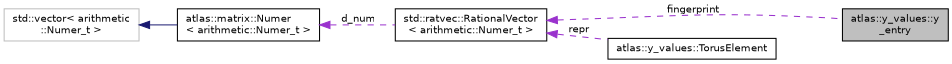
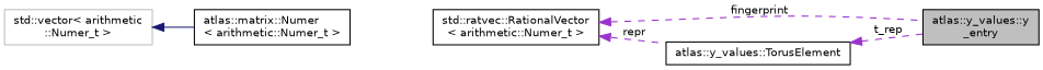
  digraph {
    fontname="DejaVu Sans"
    rankdir=LR
    node [color=black fillcolor=white fontname="DejaVu Sans" fontsize=10 shape=record style=filled]
    edge [color=darkorchid3 dir=back fontname="DejaVu Sans" fontsize=10 labelfontname=Helvetica labelfontsize=10 style=dashed]
    n1 [fillcolor=grey75 fontcolor=black height=0.2 label="atlas::y_values::y\l_entry" width=0.4]
    n2 [height=0.2 label="atlas::y_values::TorusElement" width=0.4]
    n3 [height=0.2 label="std::ratvec::RationalVector\l\< arithmetic::Numer_t \>" width=0.4]
    n4 [height=0.2 label="atlas::matrix::Numer\l\< arithmetic::Numer_t \>" width=0.4]
    n5 [color=grey75 height=0.2 label="std::vector\< arithmetic\l::Numer_t  \>" width=0.4]
+   n2 -> n1 [label=" t_rep"]
    n3 -> n1 [label=" fingerprint"]
    n3 -> n2 [label=" repr"]
-   n4 -> n3 [label=" d_num"]
    n5 -> n4 [color=midnightblue style=solid]
  }
